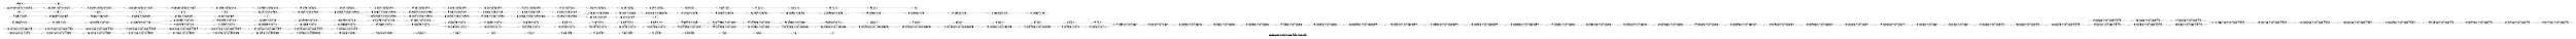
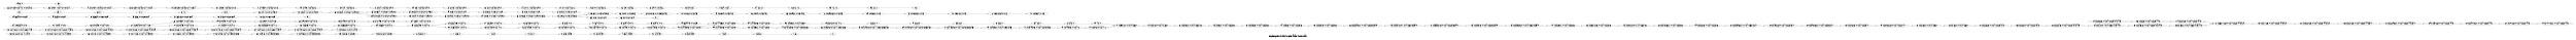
  digraph {
    label="Tree-decomposition of width 5 for register allocator (function _readc)"
    rankdir=LR
    n1 [label="0 | : "]
    n2 [label="1 | 86 : "]
    n3 [label="2 | 85 86 : "]
    n4 [label="3 | 84 85 : 54 55 "]
    n5 [label="173 | 85 : "]
    n6 [label="4 | 83 84 : 0 54 55 "]
    n7 [label="172 | 84 : 54 55 "]
    n8 [label="5 | 82 83 : 0 54 55 "]
    n9 [label="171 | 83 : 0 54 55 "]
    n10 [label="6 | 2 82 : 0 "]
    n11 [label="170 | 82 : 0 "]
    n12 [label="7 | 2 3 82 : 0 "]
    n13 [label="8 | 2 3 81 82 : 0 "]
    n14 [label="9 | 2 3 80 81 82 : 0 7 8 52 53 "]
    n15 [label="10 | 2 3 79 80 82 : 0 7 8 44 45 50 51 52 53 "]
    n16 [label="169 | 2 3 80 82 : 0 7 8 52 53 "]
    n17 [label="11 | 2 3 78 79 82 : 0 3 4 7 8 44 45 50 51 52 53 "]
    n18 [label="168 | 2 3 79 82 : 0 7 8 44 45 50 51 52 53 "]
    n19 [label="12 | 2 3 77 78 82 : 0 1 2 3 4 7 8 44 45 50 51 "]
    n20 [label="167 | 2 3 78 82 : 0 3 4 7 8 44 45 50 51 "]
    n21 [label="13 | 2 3 76 77 82 : 0 1 2 3 4 7 8 44 45 50 51 "]
    n22 [label="166 | 2 3 77 82 : 0 1 2 3 4 7 8 44 45 50 51 "]
    n23 [label="14 | 2 3 75 76 82 : 0 1 2 3 4 7 8 44 45 "]
    n24 [label="165 | 2 3 76 82 : 0 1 2 3 4 7 8 44 45 "]
    n25 [label="15 | 2 3 74 75 76 82 : 0 1 2 3 4 7 8 36 37 44 45 49 "]
    n26 [label="16 | 2 3 73 74 76 82 : 0 1 2 3 4 7 8 36 37 44 45 48 49 "]
    n27 [label="164 | 2 3 74 76 82 : 0 1 2 3 4 7 8 36 37 44 45 49 "]
    n28 [label="17 | 2 3 72 73 76 82 : 0 1 2 3 4 7 8 36 37 44 45 48 49 "]
    n29 [label="163 | 2 3 73 76 82 : 0 1 2 3 4 7 8 36 37 44 45 48 49 "]
    n30 [label="18 | 2 3 71 72 76 82 : 0 1 2 3 4 7 8 36 37 44 45 48 "]
    n31 [label="162 | 2 3 72 76 82 : 0 1 2 3 4 7 8 36 37 44 45 48 "]
    n32 [label="19 | 2 3 70 71 76 82 : 0 1 2 3 4 7 8 36 37 44 45 "]
    n33 [label="161 | 2 3 71 76 82 : 0 1 2 3 4 7 8 36 37 44 45 "]
    n34 [label="20 | 2 3 69 70 76 82 : 0 1 2 3 4 7 8 36 37 44 45 "]
    n35 [label="160 | 2 3 70 76 82 : 0 1 2 3 4 7 8 36 37 44 45 "]
    n36 [label="21 | 2 3 68 69 76 82 : 0 1 2 3 4 7 8 36 37 44 45 46 47 "]
    n37 [label="159 | 2 3 69 76 82 : 0 1 2 3 4 7 8 36 37 44 45 "]
    n38 [label="22 | 2 3 67 68 76 82 : 0 1 2 3 4 7 8 36 37 44 45 46 47 "]
    n39 [label="158 | 2 3 68 76 82 : 0 1 2 3 4 7 8 36 37 44 45 46 47 "]
    n40 [label="23 | 2 3 66 67 76 82 : 0 1 2 3 4 7 8 36 37 44 45 46 47 "]
    n41 [label="157 | 2 3 67 76 82 : 0 1 2 3 4 7 8 36 37 44 45 46 47 "]
    n42 [label="24 | 2 3 65 66 82 : 0 1 2 3 4 7 8 36 37 42 43 44 45 "]
    n43 [label="156 | 2 3 66 82 : 0 1 2 3 4 7 8 36 37 44 45 "]
    n44 [label="174 | 2 3 66 76 82 : 0 1 2 3 4 7 8 36 37 44 45 "]
    n45 [label="25 | 2 3 64 65 82 : 0 1 2 3 4 7 8 36 37 42 43 44 45 "]
    n46 [label="155 | 2 3 65 82 : 0 1 2 3 4 7 8 36 37 42 43 44 45 "]
    n47 [label="26 | 2 3 63 64 82 : 0 1 2 3 4 7 8 36 37 42 43 44 45 "]
    n48 [label="154 | 2 3 64 82 : 0 1 2 3 4 7 8 36 37 42 43 44 45 "]
    n49 [label="27 | 2 3 62 63 82 : 0 1 2 3 4 7 8 36 37 42 43 "]
    n50 [label="153 | 2 3 63 82 : 0 1 2 3 4 7 8 36 37 42 43 "]
    n51 [label="28 | 2 3 61 62 82 : 0 1 2 3 4 7 8 36 37 "]
    n52 [label="152 | 2 3 62 82 : 0 1 2 3 4 7 8 36 37 "]
    n53 [label="29 | 2 3 60 61 62 82 : 0 1 2 3 4 7 8 36 37 41 "]
    n54 [label="30 | 2 3 59 60 62 82 : 0 1 2 3 4 7 8 36 37 38 41 "]
    n55 [label="151 | 2 3 60 62 82 : 0 1 2 3 4 7 8 36 37 41 "]
    n56 [label="31 | 2 3 58 59 62 82 : 0 1 2 3 4 7 8 36 37 38 41 "]
    n57 [label="150 | 2 3 59 62 82 : 0 1 2 3 4 7 8 36 37 38 41 "]
    n58 [label="32 | 2 3 57 58 62 82 : 0 1 2 3 4 7 8 36 37 38 "]
    n59 [label="149 | 2 3 58 62 82 : 0 1 2 3 4 7 8 36 37 38 "]
    n60 [label="33 | 2 3 56 57 62 82 : 0 1 2 3 4 7 8 36 37 38 "]
    n61 [label="148 | 2 3 57 62 82 : 0 1 2 3 4 7 8 36 37 38 "]
    n62 [label="34 | 2 3 55 56 57 82 : 0 1 2 3 4 7 8 36 37 38 39 40 "]
    n63 [label="147 | 2 3 56 57 82 : 0 1 2 3 4 7 8 36 37 38 "]
    n64 [label="35 | 2 3 54 55 57 82 : 0 1 2 3 4 7 8 36 37 38 39 40 "]
    n65 [label="146 | 2 3 55 57 82 : 0 1 2 3 4 7 8 36 37 38 39 40 "]
    n66 [label="36 | 2 3 53 54 57 82 : 0 1 2 3 4 7 8 36 37 38 39 40 "]
    n67 [label="145 | 2 3 54 57 82 : 0 1 2 3 4 7 8 36 37 38 39 40 "]
    n68 [label="37 | 2 3 52 53 82 : 0 1 2 3 4 7 8 36 37 38 "]
    n69 [label="144 | 2 3 53 82 : 0 1 2 3 4 7 8 36 37 38 "]
    n70 [label="175 | 2 3 53 57 82 : 0 1 2 3 4 7 8 36 37 38 "]
    n71 [label="38 | 2 3 51 52 82 : 0 1 2 3 4 7 8 36 37 38 "]
    n72 [label="143 | 2 3 52 82 : 0 1 2 3 4 7 8 36 37 38 "]
    n73 [label="39 | 2 3 50 51 82 : 0 1 2 3 4 7 8 36 37 "]
    n74 [label="142 | 2 3 51 82 : 0 1 2 3 4 7 8 36 37 "]
    n75 [label="40 | 2 3 49 50 82 : 0 1 2 3 4 7 8 "]
    n76 [label="141 | 2 3 50 82 : 0 1 2 3 4 7 8 "]
    n77 [label="41 | 2 3 48 49 50 82 : 0 1 2 3 4 7 8 30 31 34 35 "]
    n78 [label="42 | 2 3 47 48 50 82 : 0 1 2 3 4 7 8 30 31 32 33 34 35 "]
    n79 [label="140 | 2 3 48 50 82 : 0 1 2 3 4 7 8 30 31 34 35 "]
    n80 [label="43 | 2 3 46 47 50 82 : 0 1 2 3 4 7 8 30 31 32 33 34 35 "]
    n81 [label="139 | 2 3 47 50 82 : 0 1 2 3 4 7 8 30 31 32 33 34 35 "]
    n82 [label="44 | 2 3 45 46 50 82 : 0 1 2 3 4 7 8 30 31 32 33 "]
    n83 [label="138 | 2 3 46 50 82 : 0 1 2 3 4 7 8 30 31 32 33 "]
    n84 [label="45 | 2 3 43 44 50 : 0 1 2 3 4 7 8 "]
    n85 [label="132 | 2 3 44 50 : 0 1 2 3 4 7 8 "]
    n86 [label="176 | 2 3 44 50 82 : 0 1 2 3 4 7 8 "]
    n87 [label="46 | 2 3 42 43 50 : 0 1 2 3 4 7 8 "]
    n88 [label="131 | 2 3 43 50 : 0 1 2 3 4 7 8 "]
    n89 [label="47 | 36 41 42 : 0 1 2 "]
    n90 [label="48 | 36 40 41 42 : 0 1 2 "]
    n91 [label="95 | 36 40 42 : 0 1 2 "]
    n92 [label="49 | 36 39 40 42 : 0 1 2 28 29 "]
    n93 [label="91 | 2 3 44 45 50 82 : 0 1 2 3 4 7 8 30 31 "]
+   n94 [label="179 | 36 39 42 : 0 1 2 28 29 "]
    n95 [label="94 | 36 39 : 0 1 2 28 29 "]
    n96 [label="50 | 36 38 39 : 0 1 2 26 27 28 29 "]
    n97 [label="93 | 36 38 : 0 1 2 26 27 28 29 "]
    n98 [label="51 | 36 37 38 : 0 1 2 26 27 28 29 "]
    n99 [label="180 | 37 38 : 0 1 2 26 27 28 29 "]
    n100 [label="181 | 38 : 0 1 2 26 27 28 29 "]
    n101 [label="52 | 2 3 35 36 50 : 0 1 2 3 4 7 8 "]
    n102 [label="129 | 2 3 36 50 : 0 1 2 3 4 7 8 "]
    n103 [label="89 | 2 3 36 42 50 : 0 1 2 3 4 7 8 "]
    n104 [label="53 | 2 3 34 35 50 : 0 1 2 3 4 7 8 "]
    n105 [label="128 | 2 3 35 50 : 0 1 2 3 4 7 8 "]
    n106 [label="54 | 2 20 33 34 : 0 1 2 15 "]
    n107 [label="112 | 2 20 34 : 0 1 2 15 "]
    n108 [label="182 | 2 20 34 50 : 0 1 2 3 4 7 8 15 "]
    n109 [label="56 | 2 20 31 32 34 : 0 1 2 15 "]
    n110 [label="111 | 2 20 32 34 : 0 1 2 15 "]
    n111 [label="57 | 2 20 30 31 32 : 0 1 2 15 "]
    n112 [label="110 | 2 20 31 32 : 0 1 2 15 "]
    n113 [label="58 | 2 20 29 30 32 : 0 1 2 15 24 25 "]
    n114 [label="109 | 2 20 30 32 : 0 1 2 15 "]
    n115 [label="59 | 2 20 28 29 : 0 1 2 15 24 25 "]
    n116 [label="108 | 2 20 29 : 0 1 2 15 24 25 "]
    n117 [label="183 | 2 20 29 32 : 0 1 2 15 24 25 "]
    n118 [label="60 | 2 20 27 28 : 0 1 2 15 22 23 24 25 "]
    n119 [label="107 | 2 20 28 : 0 1 2 15 24 25 "]
    n120 [label="61 | 2 20 26 27 : 0 1 2 15 18 19 22 23 "]
    n121 [label="106 | 2 20 27 : 0 1 2 15 22 23 "]
    n122 [label="62 | 2 20 25 26 : 0 1 2 15 16 17 18 19 20 21 22 23 "]
    n123 [label="105 | 2 20 26 : 0 1 2 15 18 19 22 23 "]
    n124 [label="185 | 21 22 : 1 2 16 17 18 19 "]
    n125 [label="63 | 2 20 24 25 : 0 1 2 15 16 17 18 19 20 21 "]
    n126 [label="104 | 2 20 25 : 0 1 2 15 16 17 18 19 20 21 "]
    n127 [label="64 | 20 22 23 : 0 1 2 15 16 17 18 19 "]
    n128 [label="98 | 20 22 : 0 1 2 15 16 17 18 19 "]
    n129 [label="65 | 20 21 22 : 0 1 2 15 16 17 18 19 "]
    n130 [label="186 | 22 : 1 2 16 17 18 19 "]
    n131 [label="66 | 3 19 20 50 : 0 1 2 3 4 7 8 15 "]
    n132 [label="125 | 3 19 50 : 0 1 2 3 4 7 8 15 "]
    n133 [label="67 | 3 18 19 50 : 0 1 2 3 4 7 8 11 12 15 "]
    n134 [label="124 | 3 18 50 : 1 2 3 4 7 8 11 12 15 "]
    n135 [label="68 | 3 17 18 50 : 1 2 3 4 7 8 11 12 13 14 15 "]
    n136 [label="123 | 3 17 50 : 1 2 3 4 7 8 11 12 13 14 "]
    n137 [label="69 | 3 16 17 50 : 1 2 3 4 5 6 7 8 11 12 13 14 "]
    n138 [label="122 | 3 16 50 : 1 2 3 4 5 6 7 8 11 12 13 14 "]
    n139 [label="70 | 3 15 16 50 : 1 2 3 4 5 6 7 8 11 12 13 14 "]
    n140 [label="121 | 3 15 50 : 1 2 3 4 5 6 7 8 11 12 "]
    n141 [label="71 | 3 14 15 50 : 1 2 3 4 5 6 7 8 11 12 "]
    n142 [label="191 | 3 14 50 : 1 2 3 4 5 6 7 8 "]
    n143 [label="120 | 3 14 : 1 2 3 4 5 6 7 8 "]
    n144 [label="72 | 3 13 14 : 1 2 3 4 5 6 7 8 9 10 "]
    n145 [label="119 | 3 13 : 1 2 3 4 5 6 7 8 9 10 "]
    n146 [label="73 | 3 12 13 : 1 2 3 4 5 6 7 8 9 10 "]
    n147 [label="118 | 3 12 : 1 2 3 4 5 6 7 8 9 10 "]
    n148 [label="74 | 3 11 12 : 1 2 3 4 5 6 7 8 9 10 "]
    n149 [label="117 | 3 11 : 1 2 3 4 5 6 7 8 "]
    n150 [label="75 | 3 10 11 : 1 2 3 4 5 6 7 8 "]
    n151 [label="116 | 3 10 : 1 2 3 4 5 6 "]
    n152 [label="76 | 3 9 10 : 1 2 3 4 5 6 "]
    n153 [label="115 | 3 9 : 1 2 3 4 "]
    n154 [label="77 | 3 8 9 : 1 2 3 4 "]
    n155 [label="114 | 3 8 : 1 2 "]
    n156 [label="78 | 3 7 8 : 1 2 "]
    n157 [label="192 | 7 8 : 1 2 "]
    n158 [label="193 | 8 : 1 2 "]
    n159 [label="79 | 3 6 82 : 0 "]
    n160 [label="135 | 3 6 : 0 "]
    n161 [label="80 | 3 5 6 : 0 "]
    n162 [label="134 | 3 5 : 0 "]
    n163 [label="81 | 3 4 5 : 0 "]
    n164 [label="197 | 4 5 : 0 "]
    n165 [label="82 | 1 2 : "]
    n166 [label="102 | 2 : "]
    n167 [label="188 | 2 24 : 1 2 16 17 18 19 20 21 "]
    n168 [label="83 | 0 1 : "]
    n169 [label="101 | 1 : "]
    n170 [label="84 | 2 3 36 42 50 : 0 1 2 3 4 7 8 "]
    n171 [label="177 | 3 36 42 50 : 0 1 2 3 4 7 8 "]
    n172 [label="178 | 36 42 50 : 0 1 2 3 4 7 8 "]
    n173 [label="85 | 2 20 23 24 : 0 1 2 15 16 17 18 19 20 21 "]
    n174 [label="184 | 20 23 24 : 0 1 2 15 16 17 18 19 20 21 "]
    n175 [label="99 | 20 23 : 0 1 2 15 16 17 18 19 "]
    n176 [label="86 | 2 20 23 24 : 0 1 2 15 16 17 18 19 20 21 "]
    n177 [label="202 | 2 20 23 24 : 0 1 2 15 16 17 18 19 20 21 "]
    n178 [label="103 | 2 20 24 : 0 1 2 15 16 17 18 19 20 21 "]
    n179 [label="87 | 2 3 20 34 50 : 0 1 2 3 4 7 8 15 "]
    n180 [label="88 | 2 3 20 34 50 : 0 1 2 3 4 7 8 15 "]
    n181 [label="201 | 2 3 20 34 50 : 0 1 2 3 4 7 8 15 "]
    n182 [label="190 | 3 20 34 50 : 0 1 2 3 4 7 8 15 "]
    n183 [label="127 | 2 3 34 50 : 0 1 2 3 4 7 8 "]
    n184 [label="126 | 3 20 50 : 0 1 2 3 4 7 8 15 "]
    n185 [label="200 | 2 3 36 42 50 : 0 1 2 3 4 7 8 "]
    n186 [label="130 | 2 3 42 50 : 0 1 2 3 4 7 8 "]
    n187 [label="90 | 2 3 44 45 50 82 : 0 1 2 3 4 7 8 30 31 "]
    n188 [label="199 | 2 3 44 45 50 82 : 0 1 2 3 4 7 8 30 31 "]
    n189 [label="194 | 3 44 45 50 82 : 0 1 2 3 4 7 8 30 31 "]
    n190 [label="137 | 2 3 45 50 82 : 0 1 2 3 4 7 8 30 31 "]
    n191 [label="195 | 3 45 50 82 : 0 1 2 3 4 7 8 30 31 "]
    n192 [label="92 | : "]
    n193 [label="96 | 36 42 : 0 1 2 "]
    n194 [label="97 | : "]
    n195 [label="100 | : "]
    n196 [label="189 | 1 : "]
    n197 [label="187 | 2 23 24 : 1 2 16 17 18 19 20 21 "]
    n198 [label="113 | : "]
    n199 [label="133 | : "]
    n200 [label="136 | 3 82 : 0 "]
    n201 [label="196 | 3 50 82 : 0 1 2 3 4 7 8 "]
    n202 [label="198 | 5 : 0 "]
    n2 -> n1
    n3 -> n2
    n4 -> n5
    n5 -> n3
    n6 -> n7
    n7 -> n4
    n8 -> n9
    n9 -> n6
    n10 -> n11
    n11 -> n8
    n12 -> n10
    n13 -> n12
    n14 -> n13
    n15 -> n16
    n16 -> n14
    n17 -> n18
    n18 -> n15
    n19 -> n20
    n20 -> n17
    n21 -> n22
    n22 -> n19
    n24 -> n21
    n25 -> n23
    n26 -> n27
    n27 -> n25
    n28 -> n29
    n29 -> n26
    n30 -> n31
    n31 -> n28
    n33 -> n30
    n34 -> n35
    n35 -> n32
    n36 -> n37
    n37 -> n34
    n38 -> n39
    n39 -> n36
    n40 -> n41
    n41 -> n38
    n42 -> n43
    n43 -> n44
    n44 -> n40
    n45 -> n46
    n46 -> n40
    n47 -> n48
    n48 -> n45
    n49 -> n50
    n50 -> n47
    n51 -> n52
    n52 -> n49
    n53 -> n51
    n54 -> n55
    n55 -> n53
    n56 -> n57
    n57 -> n54
    n58 -> n59
    n59 -> n56
    n60 -> n61
    n61 -> n58
    n62 -> n63
    n63 -> n60
    n64 -> n65
    n65 -> n62
    n66 -> n67
    n67 -> n64
    n68 -> n69
    n69 -> n70
    n70 -> n66
    n71 -> n72
    n72 -> n68
    n73 -> n74
    n74 -> n71
    n75 -> n76
    n76 -> n73
    n77 -> n75
    n78 -> n79
    n79 -> n77
    n80 -> n81
    n81 -> n78
    n82 -> n83
    n83 -> n80
    n84 -> n85
    n85 -> n86
    n86 -> n187
    n87 -> n88
    n88 -> n84
    n89 -> n90
    n90 -> n91
    n91 -> n92
    n92 -> n93
    n93 -> n189
+   n94 -> n95
    n95 -> n96
    n96 -> n97
    n97 -> n98
    n98 -> n99
    n99 -> n100
    n100 -> n192
    n101 -> n102
    n102 -> n103
    n103 -> n170
    n103 -> n185
    n104 -> n105
    n105 -> n101
    n106 -> n107
    n107 -> n108
    n108 -> n179
    n109 -> n110
    n111 -> n112
    n112 -> n109
    n113 -> n114
    n114 -> n111
    n115 -> n116
    n116 -> n117
    n117 -> n113
    n118 -> n119
    n119 -> n115
    n120 -> n121
    n121 -> n118
    n122 -> n123
    n123 -> n120
    n123 -> n124
    n124 -> n130
    n125 -> n126
    n126 -> n122
    n127 -> n128
    n128 -> n129
    n130 -> n194
    n131 -> n132
    n132 -> n133
    n133 -> n134
    n135 -> n136
    n136 -> n137
    n137 -> n138
    n138 -> n139
    n139 -> n140
    n140 -> n141
    n141 -> n142
    n142 -> n143
    n143 -> n144
    n144 -> n145
    n145 -> n146
    n146 -> n147
    n147 -> n148
    n148 -> n149
    n149 -> n150
    n150 -> n151
    n151 -> n152
    n152 -> n153
    n153 -> n154
    n154 -> n155
    n155 -> n156
    n156 -> n157
    n157 -> n158
    n158 -> n198
    n159 -> n160
    n160 -> n161
    n161 -> n162
    n162 -> n163
    n163 -> n164
    n164 -> n73
    n165 -> n166
    n166 -> n167
    n167 -> n197
    n168 -> n169
    n169 -> n165
    n170 -> n171
    n171 -> n172
    n172 -> n193
    n173 -> n174
    n174 -> n175
    n175 -> n127
    n176 -> n173
    n176 -> n177
    n177 -> n178
    n178 -> n125
    n179 -> n180
    n179 -> n181
    n180 -> n182
    n181 -> n183
    n182 -> n184
    n183 -> n104
    n184 -> n131
    n185 -> n186
    n186 -> n87
    n187 -> n93
    n187 -> n188
    n188 -> n190
    n189 -> n191
    n190 -> n82
    n191 -> n201
    n193 -> n89
    n195 -> n196
    n196 -> n168
    n197 -> n176
    n200 -> n159
    n201 -> n200
    n202 -> n199
  }
